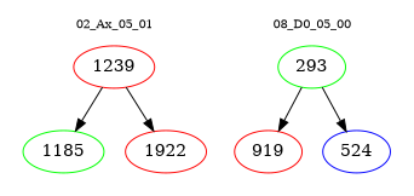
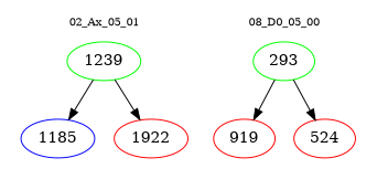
  digraph {
    node [color=green]
    edge [color=black]
-   n1 [color=red label=1239]
-   n2 [label=1185]
+   n1 [label=1239]
+   n2 [color=blue label=1185]
    n3 [color=red label=1922]
    n4 [label=293]
    n5 [color=red label=919]
-   n6 [color=blue label=524]
+   n6 [color=red label=524]
    subgraph cluster_1 {
      color=white
      fontsize=10
      label="02_Ax_05_01"
      n1
      n2
      n3
    }
    subgraph cluster_2 {
      color=white
      fontsize=10
      label="08_D0_05_00"
      n4
      n5
      n6
    }
    n1 -> n2
    n1 -> n3
    n4 -> n5
    n4 -> n6
  }
